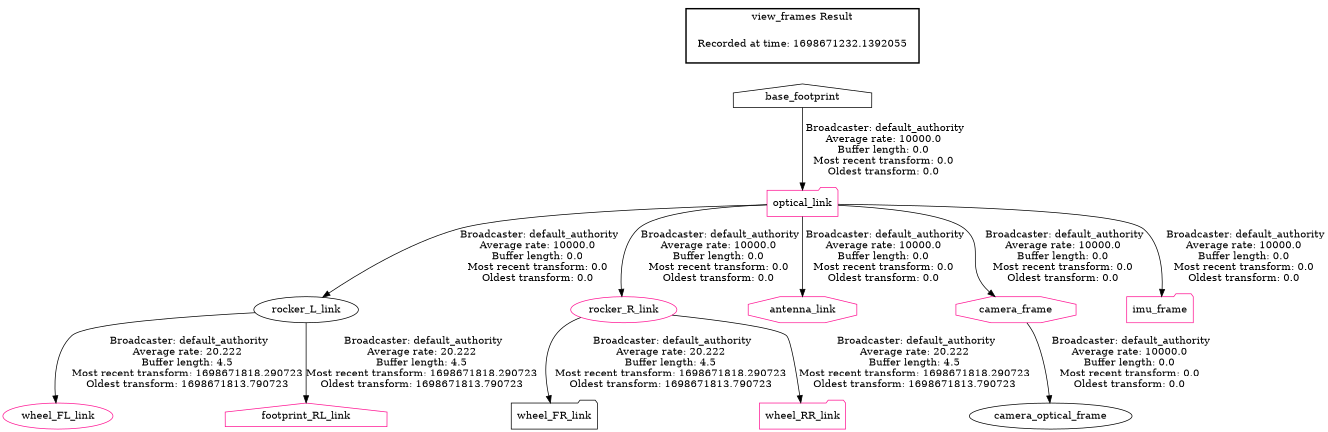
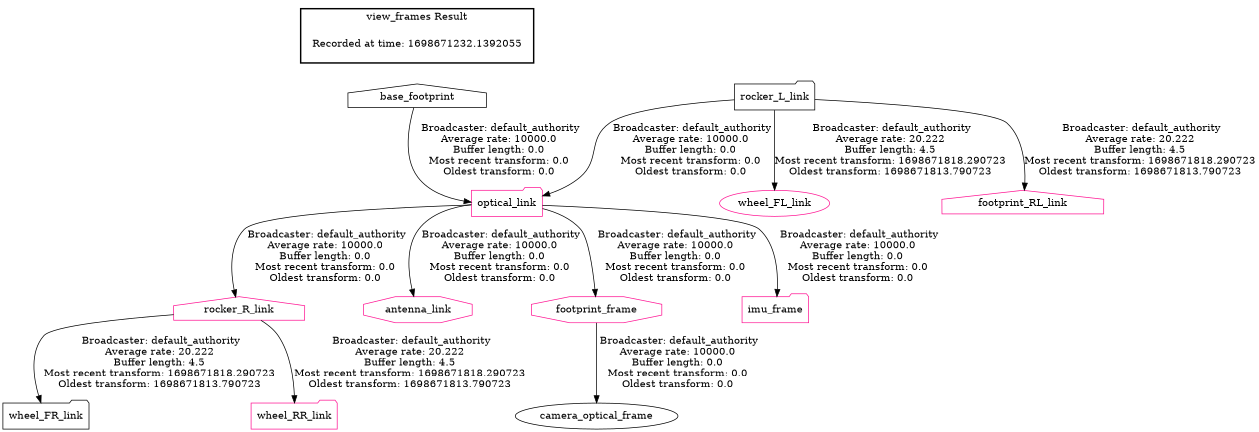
  digraph {
    node [color=deeppink shape=folder]
    "Recorded at time: 1698671232.1392055" [shape=plaintext]
    base_footprint [color=black shape=house]
-   rocker_L_link [color=black shape=ellipse]
+   rocker_L_link [color=black]
    wheel_FL_link [shape=ellipse]
    n5 [label=footprint_RL_link shape=house]
    n6 [label=optical_link]
-   rocker_R_link [shape=ellipse]
+   rocker_R_link [shape=house]
    antenna_link [shape=octagon]
-   camera_frame [shape=octagon]
+   camera_frame [shape=octagon label=footprint_frame]
    imu_frame
    wheel_FR_link [color=black]
    wheel_RR_link
    camera_optical_frame [color=black shape=ellipse]
    subgraph cluster_1 {
      color=black
      label="view_frames Result"
      style=bold
      "Recorded at time: 1698671232.1392055"
    }
    "Recorded at time: 1698671232.1392055" -> base_footprint [style=invis]
    base_footprint -> n6 [label=" Broadcaster: default_authority\nAverage rate: 10000.0\nBuffer length: 0.0\nMost recent transform: 0.0\nOldest transform: 0.0\n"]
    rocker_L_link -> wheel_FL_link [label=" Broadcaster: default_authority\nAverage rate: 20.222\nBuffer length: 4.5\nMost recent transform: 1698671818.290723\nOldest transform: 1698671813.790723\n"]
    rocker_L_link -> n5 [label=" Broadcaster: default_authority\nAverage rate: 20.222\nBuffer length: 4.5\nMost recent transform: 1698671818.290723\nOldest transform: 1698671813.790723\n"]
-   n6 -> rocker_L_link [label=" Broadcaster: default_authority\nAverage rate: 10000.0\nBuffer length: 0.0\nMost recent transform: 0.0\nOldest transform: 0.0\n"]
+   rocker_L_link -> n6 [label=" Broadcaster: default_authority\nAverage rate: 10000.0\nBuffer length: 0.0\nMost recent transform: 0.0\nOldest transform: 0.0\n"]
    n6 -> rocker_R_link [label=" Broadcaster: default_authority\nAverage rate: 10000.0\nBuffer length: 0.0\nMost recent transform: 0.0\nOldest transform: 0.0\n"]
    n6 -> antenna_link [label=" Broadcaster: default_authority\nAverage rate: 10000.0\nBuffer length: 0.0\nMost recent transform: 0.0\nOldest transform: 0.0\n"]
    n6 -> camera_frame [label=" Broadcaster: default_authority\nAverage rate: 10000.0\nBuffer length: 0.0\nMost recent transform: 0.0\nOldest transform: 0.0\n"]
    n6 -> imu_frame [label=" Broadcaster: default_authority\nAverage rate: 10000.0\nBuffer length: 0.0\nMost recent transform: 0.0\nOldest transform: 0.0\n"]
    rocker_R_link -> wheel_FR_link [label=" Broadcaster: default_authority\nAverage rate: 20.222\nBuffer length: 4.5\nMost recent transform: 1698671818.290723\nOldest transform: 1698671813.790723\n"]
    rocker_R_link -> wheel_RR_link [label=" Broadcaster: default_authority\nAverage rate: 20.222\nBuffer length: 4.5\nMost recent transform: 1698671818.290723\nOldest transform: 1698671813.790723\n"]
    camera_frame -> camera_optical_frame [label=" Broadcaster: default_authority\nAverage rate: 10000.0\nBuffer length: 0.0\nMost recent transform: 0.0\nOldest transform: 0.0\n"]
  }
